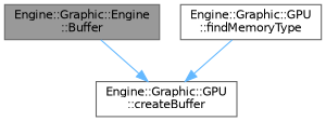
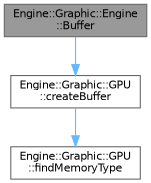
  digraph {
    rankdir=TB
    node [color=grey40 fillcolor=white fontname=Helvetica fontsize=10 shape=box style=filled]
    edge [color=steelblue1 fontname=Helvetica fontsize=10 labelfontname=Helvetica labelfontsize=10 style=solid]
    n1 [color=gray40 fillcolor=grey60 fontcolor=black height=0.2 label="Engine::Graphic::Engine\l::Buffer" width=0.4]
    n2 [height=0.2 label="Engine::Graphic::GPU\l::createBuffer" width=0.4]
    n3 [height=0.2 label="Engine::Graphic::GPU\l::findMemoryType" width=0.4]
    n1 -> n2
-   n3 -> n2
+   n2 -> n3
  }
